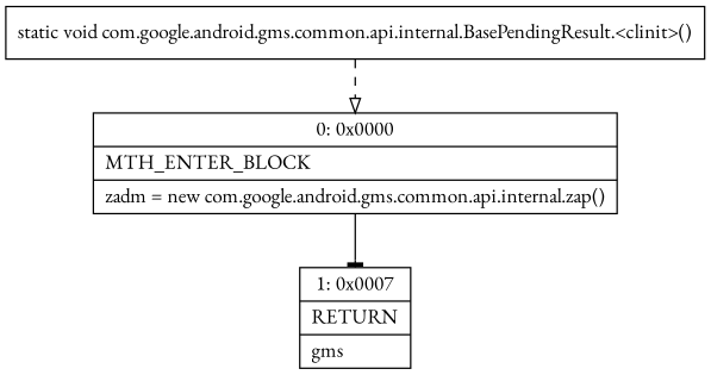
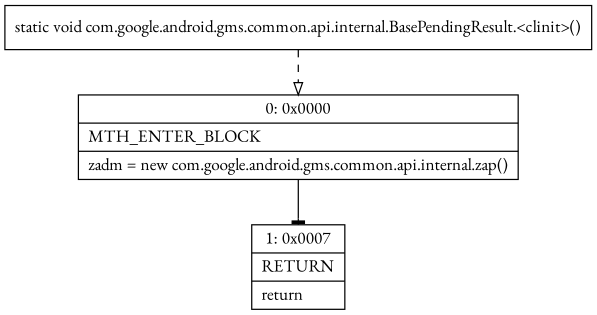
  digraph {
    fontname="EB Garamond"
    node [shape=record fontname="EB Garamond"]
    edge [fontname="EB Garamond"]
    n1 [label="{0\:\ 0x0000|MTH_ENTER_BLOCK\l|zadm = new com.google.android.gms.common.api.internal.zap()\l}"]
-   n2 [label="{1\:\ 0x0007|RETURN\l|gms\l}"]
+   n2 [label="{1\:\ 0x0007|RETURN\l|return\l}"]
    n3 [label="{static void com.google.android.gms.common.api.internal.BasePendingResult.\<clinit\>() }"]
    n1 -> n2 [style=solid arrowhead=tee]
    n3 -> n1 [style=dashed arrowhead=onormal]
  }
